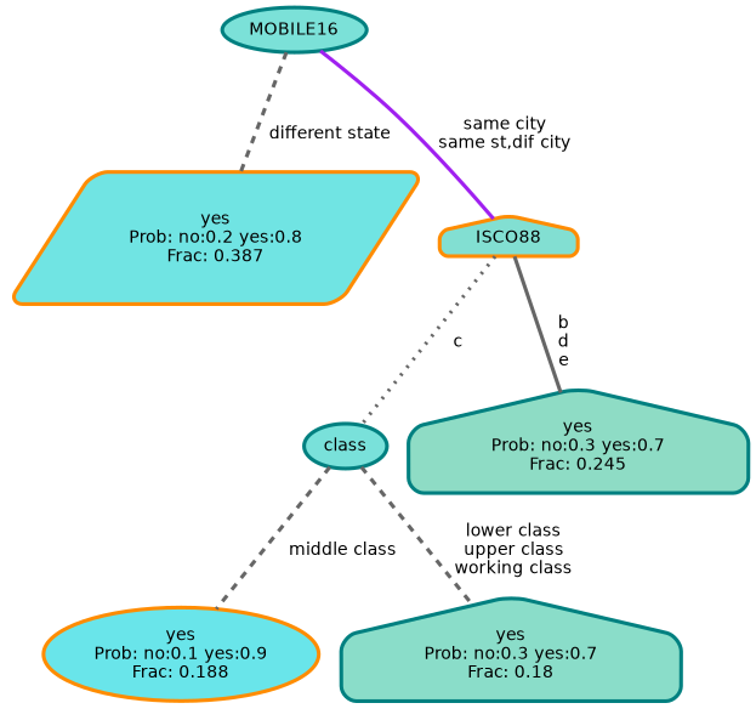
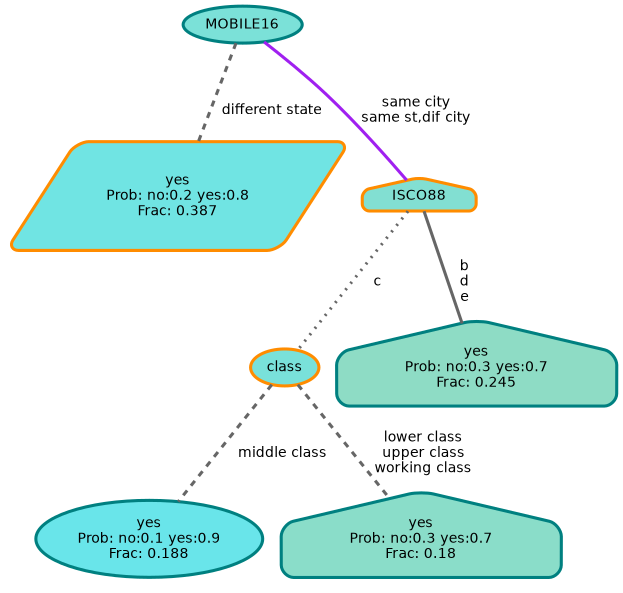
  graph {
    ranksep="0 equally"
    splines=straight
    node [color=teal fontcolor=black fontname=helvetica penwidth=3 shape=ellipse style="filled, rounded"]
    edge [color=gray40 fontname=helvetica penwidth=3 style=dashed]
    n1 [color=darkorange fillcolor="#70e4e3" label="yes\nProb: no:0.2 yes:0.8\nFrac: 0.387" shape=parallelogram]
    n2 [fillcolor="#7be1d8" label=MOBILE16]
    n3 [color=darkorange fillcolor="#82dfd2" label=ISCO88 shape=house]
-   n4 [fillcolor="#79e1da" label=class]
+   n4 [color=darkorange fillcolor="#79e1da" label=class]
    n5 [fillcolor="#8edcc5" label="yes\nProb: no:0.3 yes:0.7\nFrac: 0.245" shape=house]
-   n6 [color=darkorange fillcolor="#69e5ea" label="yes\nProb: no:0.1 yes:0.9\nFrac: 0.188"]
+   n6 [fillcolor="#69e5ea" label="yes\nProb: no:0.1 yes:0.9\nFrac: 0.188"]
    n7 [fillcolor="#8addc9" label="yes\nProb: no:0.3 yes:0.7\nFrac: 0.18" shape=house]
    subgraph sub_1 {
      rank=same
    }
    n2 -- n1 [label=" different state"]
    n2 -- n3 [color=purple label=" same city\n same st,dif city" style=bold]
    n3 -- n4 [label=" c" style=dotted]
    n3 -- n5 [label=" b\n d\n e" style=bold]
    n4 -- n6 [label=" middle class"]
    n4 -- n7 [label=" lower class\n upper class\n working class"]
  }
